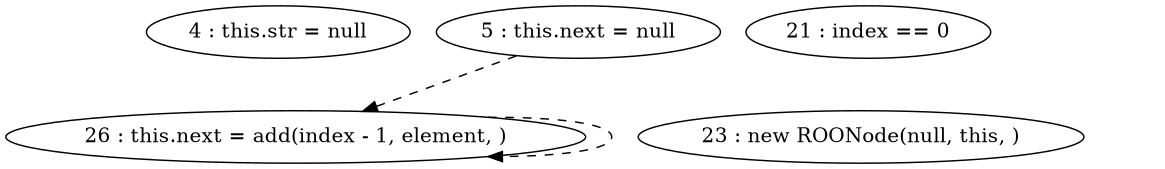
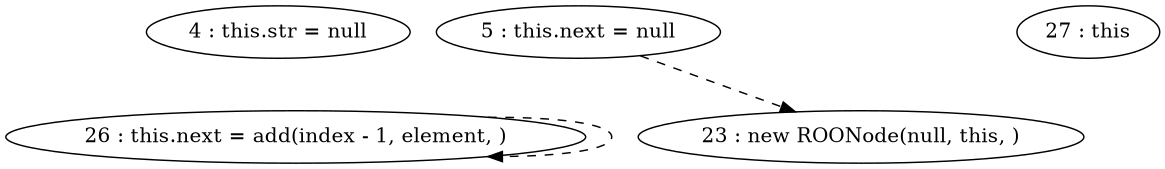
  digraph {
    edge [style=dashed]
    "4 : this.str = null"
    "5 : this.next = null"
    "26 : this.next = add(index - 1, element, )"
-   "21 : index == 0"
    n5 [label="23 : new ROONode(null, this, )"]
-   "5 : this.next = null" -> "26 : this.next = add(index - 1, element, )"
+   "27 : this"
+   "5 : this.next = null" -> n5
    "26 : this.next = add(index - 1, element, )" -> "26 : this.next = add(index - 1, element, )"
  }
